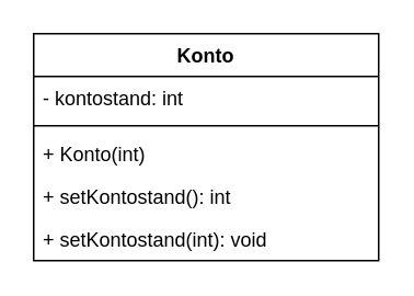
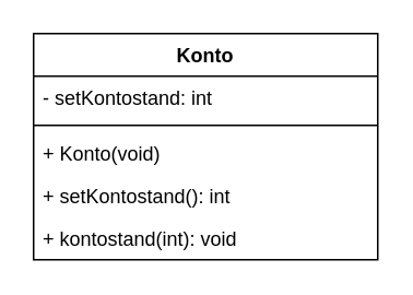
  <mxCell id="0" />
  <mxCell id="1" parent="0" />
  <mxCell id="2" value="Konto" style="swimlane;fontStyle=1;align=center;verticalAlign=top;childLayout=stackLayout;horizontal=1;startSize=26;horizontalStack=0;resizeParent=1;resizeParentMax=0;resizeLast=0;collapsible=1;marginBottom=0;" parent="1" vertex="1"><mxGeometry x="20" y="20" width="210" height="138" as="geometry"><mxRectangle x="500" y="110" width="100" height="26" as="alternateBounds" /></mxGeometry></mxCell>
- <mxCell id="3" value="- kontostand: int" style="text;strokeColor=none;fillColor=none;align=left;verticalAlign=top;spacingLeft=4;spacingRight=4;overflow=hidden;rotatable=0;points=[[0,0.5],[1,0.5]];portConstraint=eastwest;" parent="2" vertex="1"><mxGeometry y="26" width="210" height="26" as="geometry" /></mxCell>
+ <mxCell id="3" value="- setKontostand: int" style="text;strokeColor=none;fillColor=none;align=left;verticalAlign=top;spacingLeft=4;spacingRight=4;overflow=hidden;rotatable=0;points=[[0,0.5],[1,0.5]];portConstraint=eastwest;" parent="2" vertex="1"><mxGeometry y="26" width="210" height="26" as="geometry" /></mxCell>
  <mxCell id="4" value="" style="line;strokeWidth=1;fillColor=none;align=left;verticalAlign=middle;spacingTop=-1;spacingLeft=3;spacingRight=3;rotatable=0;labelPosition=right;points=[];portConstraint=eastwest;" parent="2" vertex="1"><mxGeometry y="52" width="210" height="8" as="geometry" /></mxCell>
- <mxCell id="5" value="+ Konto(int)" style="text;strokeColor=none;fillColor=none;align=left;verticalAlign=top;spacingLeft=4;spacingRight=4;overflow=hidden;rotatable=0;points=[[0,0.5],[1,0.5]];portConstraint=eastwest;" parent="2" vertex="1"><mxGeometry y="60" width="210" height="26" as="geometry" /></mxCell>
+ <mxCell id="5" value="+ Konto(void)" style="text;strokeColor=none;fillColor=none;align=left;verticalAlign=top;spacingLeft=4;spacingRight=4;overflow=hidden;rotatable=0;points=[[0,0.5],[1,0.5]];portConstraint=eastwest;" parent="2" vertex="1"><mxGeometry y="60" width="210" height="26" as="geometry" /></mxCell>
  <mxCell id="6" value="+ setKontostand(): int" style="text;strokeColor=none;fillColor=none;align=left;verticalAlign=top;spacingLeft=4;spacingRight=4;overflow=hidden;rotatable=0;points=[[0,0.5],[1,0.5]];portConstraint=eastwest;" parent="2" vertex="1"><mxGeometry y="86" width="210" height="26" as="geometry" /></mxCell>
- <mxCell id="7" value="+ setKontostand(int): void" style="text;strokeColor=none;fillColor=none;align=left;verticalAlign=top;spacingLeft=4;spacingRight=4;overflow=hidden;rotatable=0;points=[[0,0.5],[1,0.5]];portConstraint=eastwest;" parent="2" vertex="1"><mxGeometry y="112" width="210" height="26" as="geometry" /></mxCell>
+ <mxCell id="7" value="+ kontostand(int): void" style="text;strokeColor=none;fillColor=none;align=left;verticalAlign=top;spacingLeft=4;spacingRight=4;overflow=hidden;rotatable=0;points=[[0,0.5],[1,0.5]];portConstraint=eastwest;" parent="2" vertex="1"><mxGeometry y="112" width="210" height="26" as="geometry" /></mxCell>
